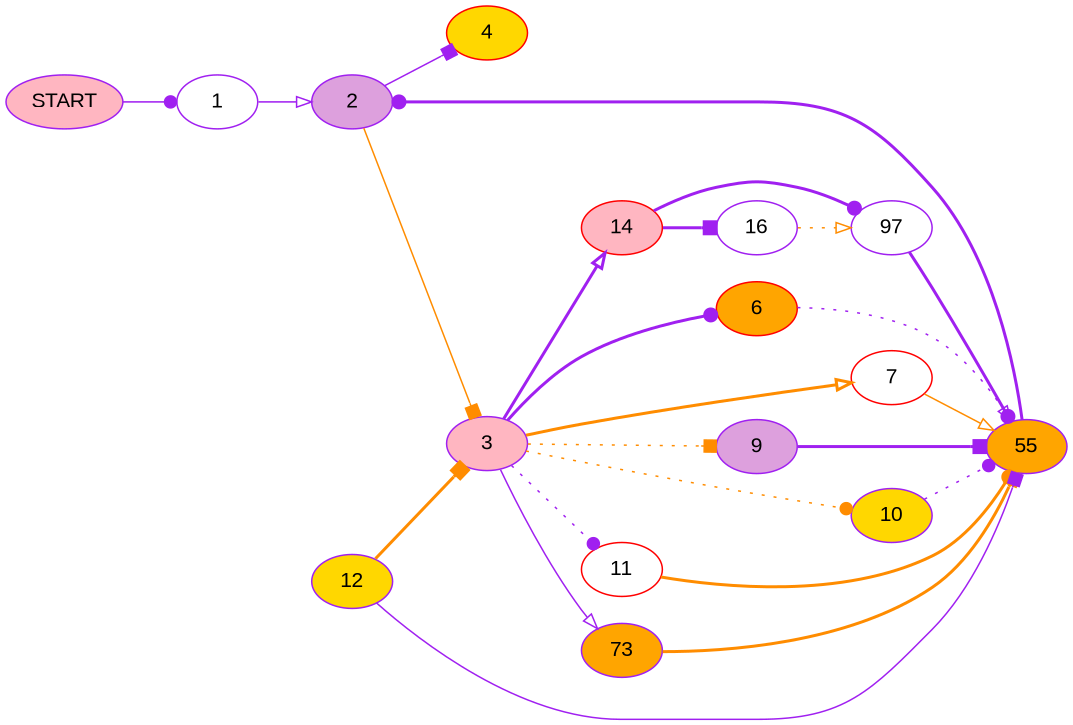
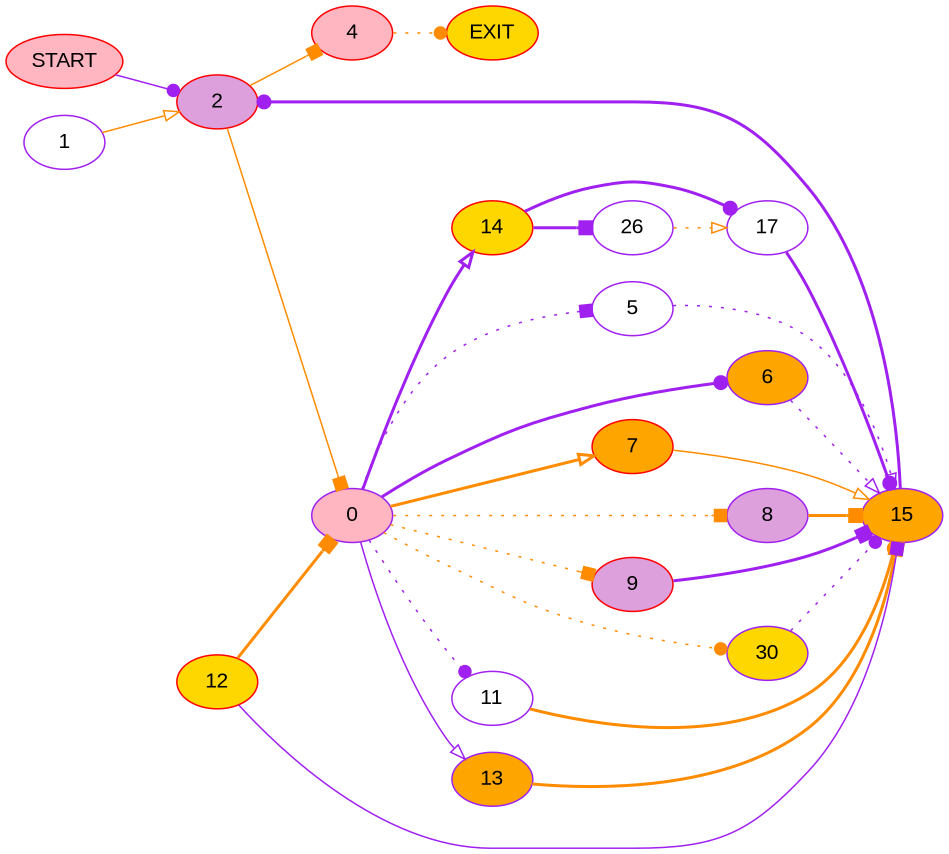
  digraph {
    fontname="Liberation Sans"
    rankdir=LR
    node [color=purple fillcolor=white fontname="Liberation Sans" style=filled]
    edge [arrowhead=box color=purple fontname="Liberation Sans" style=bold]
-   n1 [fillcolor=lightpink label=START]
+   n1 [color=red fillcolor=lightpink label=START]
    1
-   2 [fillcolor=plum]
-   3 [fillcolor=lightpink]
-   4 [color=red fillcolor=gold]
-   6 [color=red fillcolor=orange]
-   7 [color=red]
-   9 [fillcolor=plum]
-   10 [fillcolor=gold]
-   11 [color=red]
-   13 [fillcolor=orange label=73]
-   14 [color=red fillcolor=lightpink]
-   15 [fillcolor=orange label=55]
-   12 [fillcolor=gold]
-   16
-   17 [label=97]
-   n1 -> 1 [arrowhead=dot style=solid]
-   1 -> 2 [arrowhead=onormal style=solid]
+   2 [color=red fillcolor=plum]
+   n4 [color=red fillcolor=gold label=EXIT]
+   3 [fillcolor=lightpink label=0]
+   4 [color=red fillcolor=lightpink]
+   5
+   6 [fillcolor=orange]
+   7 [color=red fillcolor=orange]
+   8 [fillcolor=plum]
+   9 [color=red fillcolor=plum]
+   10 [fillcolor=gold label=30]
+   11
+   13 [fillcolor=orange]
+   14 [color=red fillcolor=gold]
+   15 [fillcolor=orange]
+   12 [color=red fillcolor=gold]
+   16 [label=26]
+   17
+   n1 -> 2 [arrowhead=dot style=solid]
+   1 -> 2 [arrowhead=onormal color=darkorange style=solid]
    2 -> 3 [color=darkorange style=solid]
-   2 -> 4 [style=solid]
+   2 -> 4 [color=darkorange style=solid]
+   3 -> 5 [style=dotted]
    3 -> 6 [arrowhead=dot]
    3 -> 7 [arrowhead=onormal color=darkorange]
+   3 -> 8 [color=darkorange style=dotted]
    3 -> 9 [color=darkorange style=dotted]
    3 -> 10 [arrowhead=dot color=darkorange style=dotted]
    3 -> 11 [arrowhead=dot style=dotted]
    3 -> 13 [arrowhead=onormal style=solid]
    3 -> 14 [arrowhead=onormal]
+   4 -> n4 [arrowhead=dot color=darkorange style=dotted]
+   5 -> 15 [arrowhead=onormal style=dotted]
    6 -> 15 [arrowhead=onormal style=dotted]
    7 -> 15 [arrowhead=onormal color=darkorange style=solid]
+   8 -> 15 [color=darkorange]
    9 -> 15
    10 -> 15 [arrowhead=dot style=dotted]
    11 -> 15 [arrowhead=dot color=darkorange]
    13 -> 15 [color=darkorange]
    14 -> 16
    14 -> 17 [arrowhead=dot]
    15 -> 2 [arrowhead=dot]
    12 -> 3 [color=darkorange]
    12 -> 15 [style=solid]
    16 -> 17 [arrowhead=onormal color=darkorange style=dotted]
    17 -> 15 [arrowhead=dot]
  }
